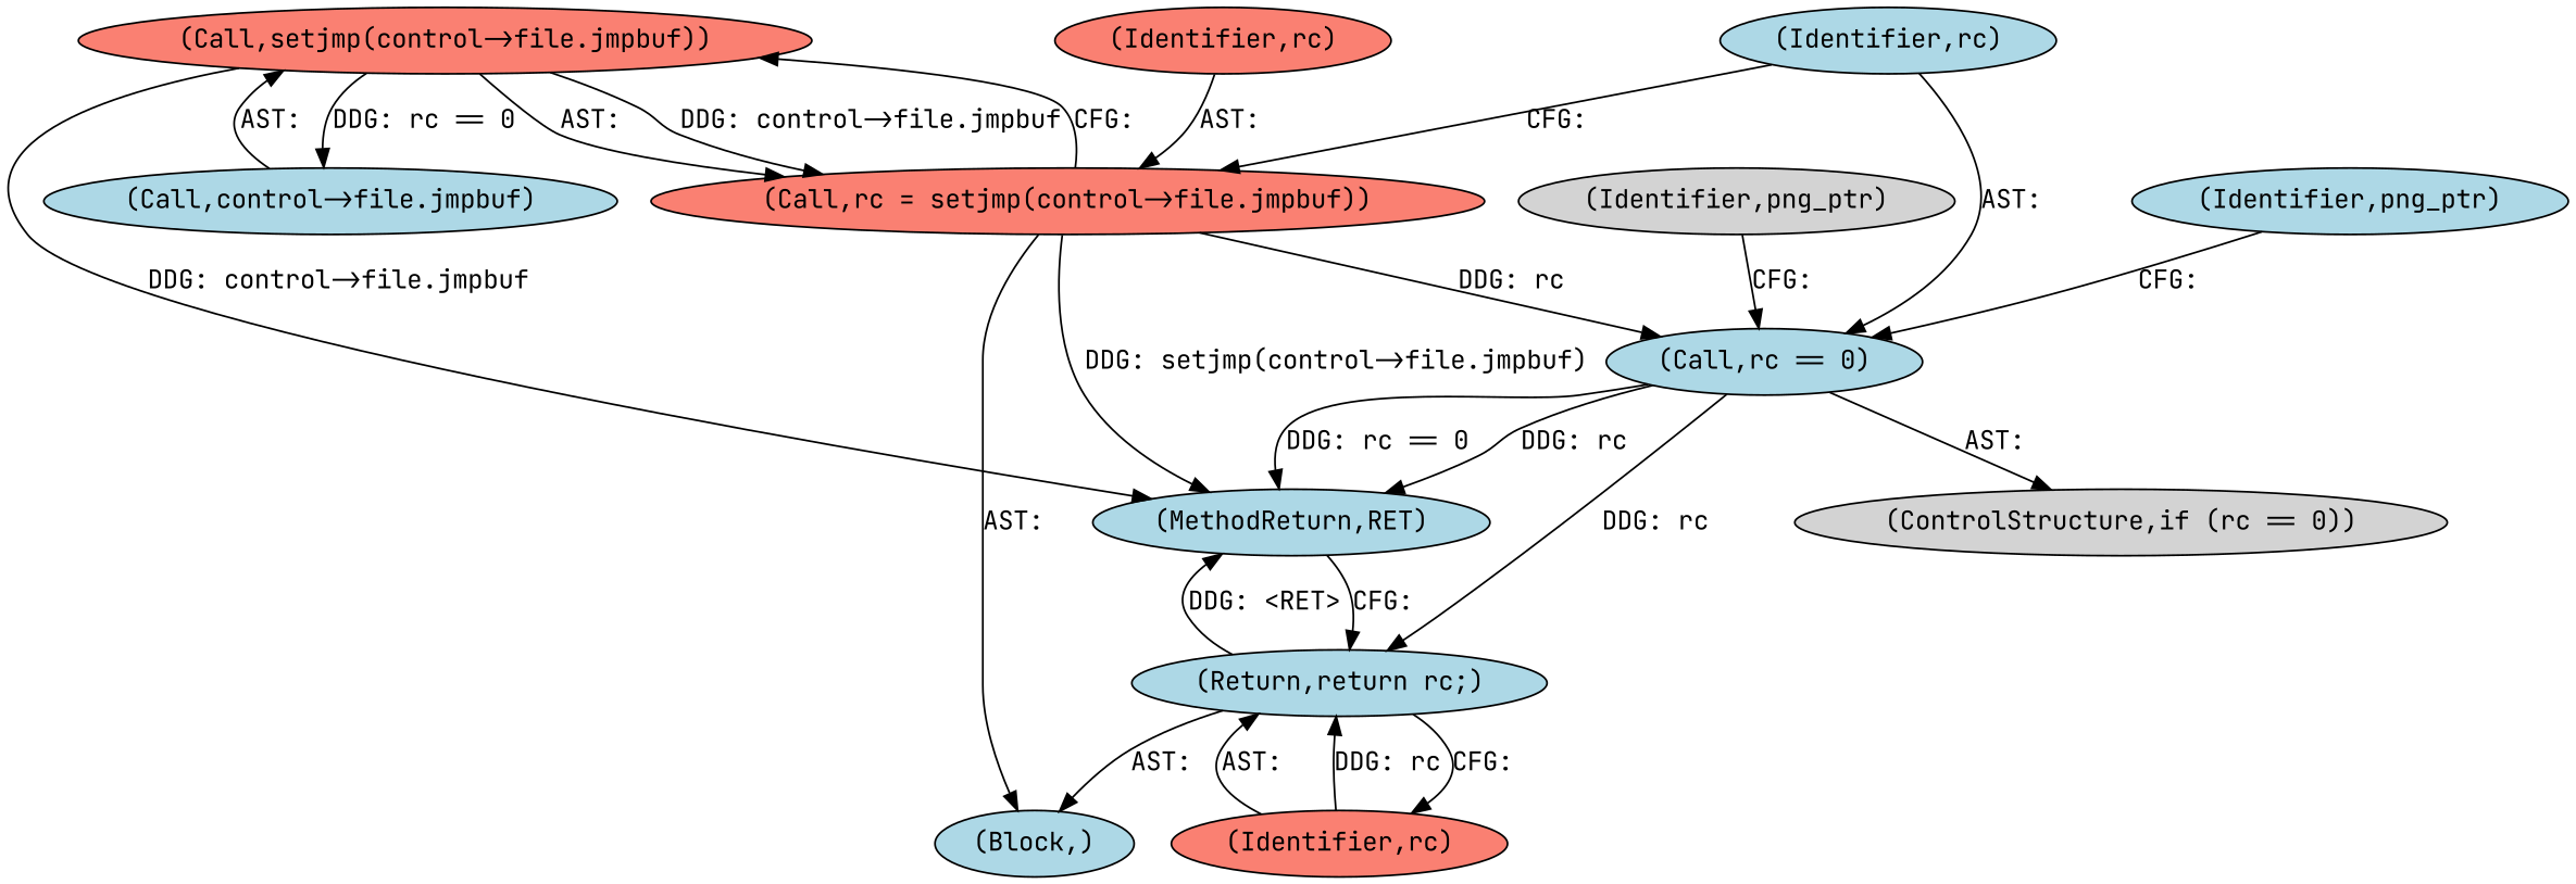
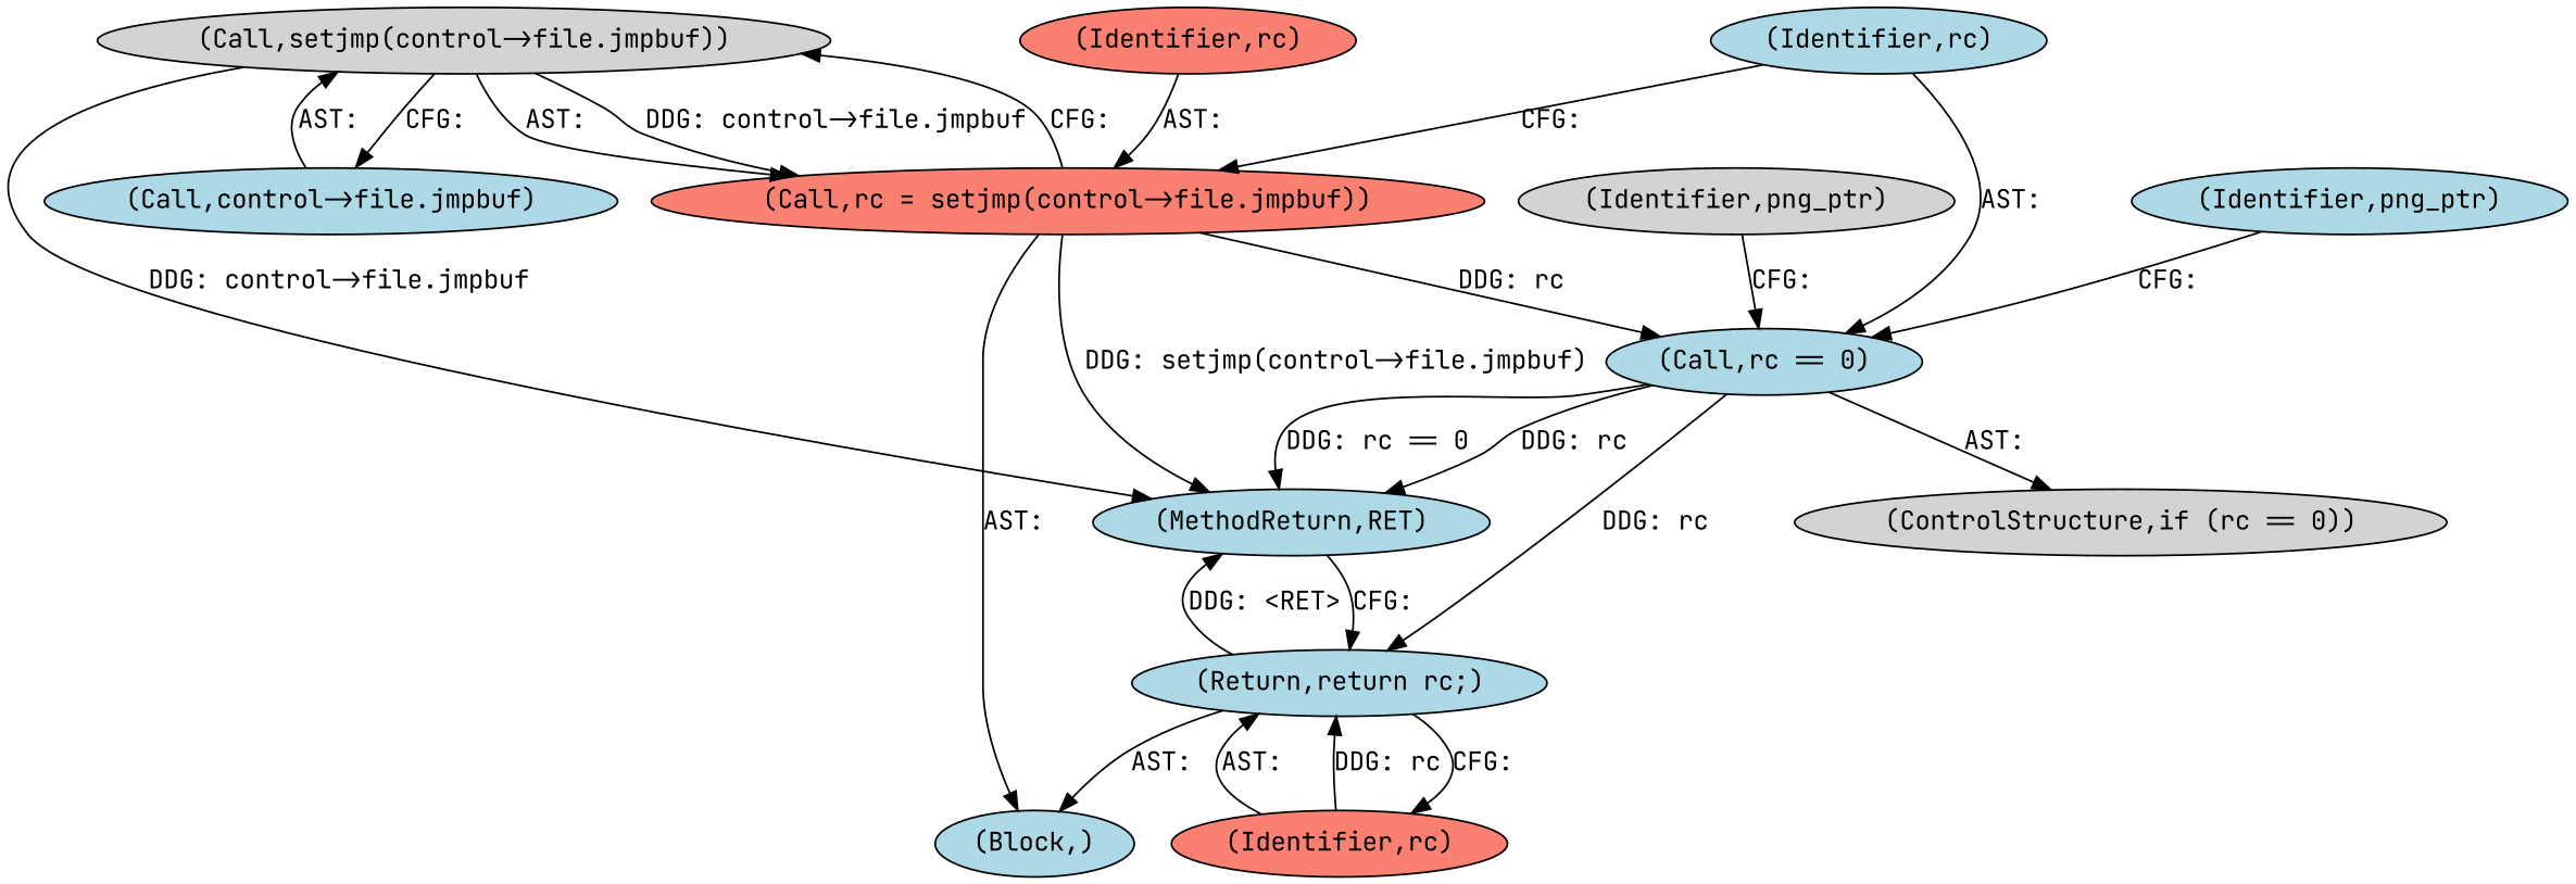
  digraph {
    fontname="JetBrains Mono"
    node [fillcolor=lightblue fontname="JetBrains Mono" style=filled]
    edge [fontname="JetBrains Mono"]
-   n1 [fillcolor=salmon label="(Call,setjmp(control->file.jmpbuf))"]
+   n1 [fillcolor=lightgrey label="(Call,setjmp(control->file.jmpbuf))"]
    n2 [fillcolor=salmon label="(Call,rc = setjmp(control->file.jmpbuf))"]
    n3 [label="(Call,control->file.jmpbuf)"]
    n4 [label="(MethodReturn,RET)"]
    n5 [label="(Call,rc == 0)"]
    n6 [label="(Block,)"]
    n7 [label="(Return,return rc;)"]
    n8 [fillcolor=lightgrey label="(ControlStructure,if (rc == 0))"]
    n9 [fillcolor=salmon label="(Identifier,rc)"]
    n10 [fillcolor=lightgrey label="(Identifier,png_ptr)"]
    n11 [label="(Identifier,png_ptr)"]
    n12 [label="(Identifier,rc)"]
    n13 [fillcolor=salmon label="(Identifier,rc)"]
    n1 -> n2 [label="AST: "]
    n1 -> n2 [label="DDG: control->file.jmpbuf"]
-   n1 -> n3 [label="DDG: rc == 0"]
+   n1 -> n3 [label="CFG: "]
    n1 -> n4 [label="DDG: control->file.jmpbuf"]
    n2 -> n1 [label="CFG: "]
    n2 -> n4 [label="DDG: setjmp(control->file.jmpbuf)"]
    n2 -> n5 [label="DDG: rc"]
    n2 -> n6 [label="AST: "]
    n3 -> n1 [label="AST: "]
    n4 -> n7 [label="CFG: "]
    n5 -> n4 [label="DDG: rc"]
    n5 -> n4 [label="DDG: rc == 0"]
    n5 -> n7 [label="DDG: rc"]
    n5 -> n8 [label="AST: "]
    n7 -> n4 [label="DDG: <RET>"]
    n7 -> n6 [label="AST: "]
    n7 -> n9 [label="CFG: "]
    n9 -> n7 [label="AST: "]
    n9 -> n7 [label="DDG: rc"]
    n10 -> n5 [label="CFG: "]
    n11 -> n5 [label="CFG: "]
    n12 -> n2 [label="CFG: "]
    n12 -> n5 [label="AST: "]
    n13 -> n2 [label="AST: "]
  }
